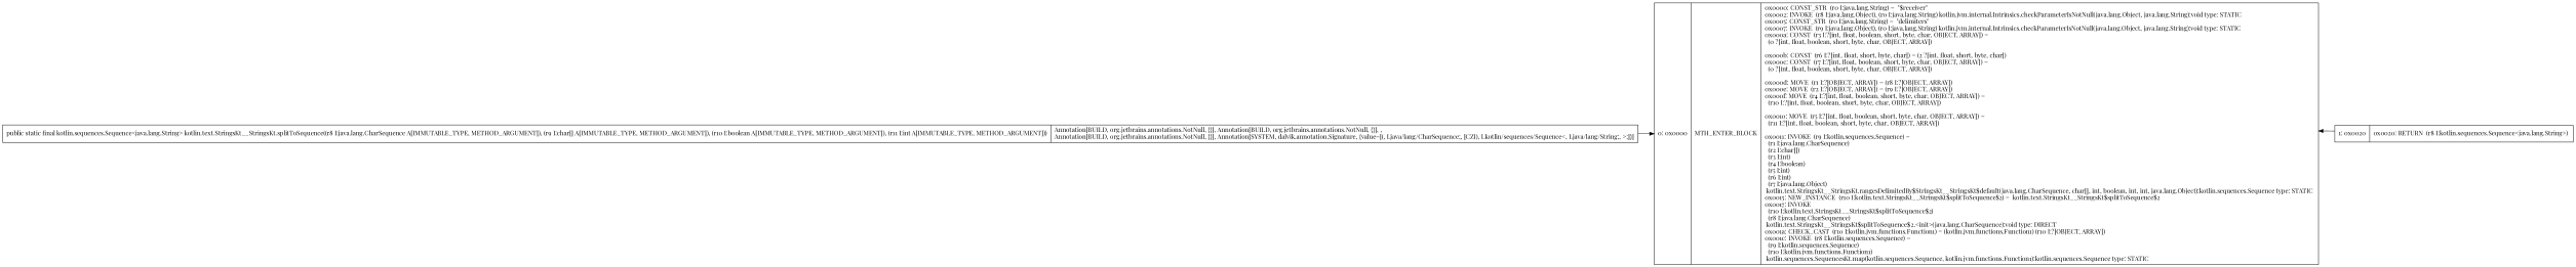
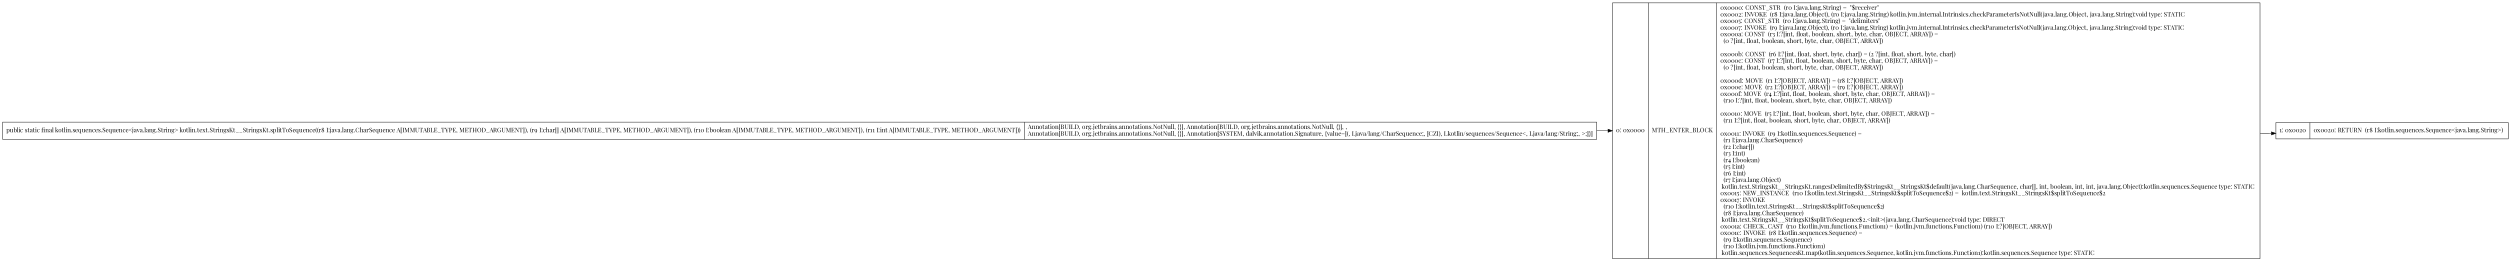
  digraph {
    rankdir=LR
    fontname="Playfair Display"
    node [shape=record fontname="Playfair Display"]
    edge [fontname="Playfair Display"]
    n1 [label="{0\:\ 0x0000|MTH_ENTER_BLOCK\l|0x0000: CONST_STR  (r0 I:java.lang.String) =  \"$receiver\" \l0x0002: INVOKE  (r8 I:java.lang.Object), (r0 I:java.lang.String) kotlin.jvm.internal.Intrinsics.checkParameterIsNotNull(java.lang.Object, java.lang.String):void type: STATIC \l0x0005: CONST_STR  (r0 I:java.lang.String) =  \"delimiters\" \l0x0007: INVOKE  (r9 I:java.lang.Object), (r0 I:java.lang.String) kotlin.jvm.internal.Intrinsics.checkParameterIsNotNull(java.lang.Object, java.lang.String):void type: STATIC \l0x000a: CONST  (r3 I:?[int, float, boolean, short, byte, char, OBJECT, ARRAY]) = \l  (0 ?[int, float, boolean, short, byte, char, OBJECT, ARRAY])\l \l0x000b: CONST  (r6 I:?[int, float, short, byte, char]) = (2 ?[int, float, short, byte, char]) \l0x000c: CONST  (r7 I:?[int, float, boolean, short, byte, char, OBJECT, ARRAY]) = \l  (0 ?[int, float, boolean, short, byte, char, OBJECT, ARRAY])\l \l0x000d: MOVE  (r1 I:?[OBJECT, ARRAY]) = (r8 I:?[OBJECT, ARRAY]) \l0x000e: MOVE  (r2 I:?[OBJECT, ARRAY]) = (r9 I:?[OBJECT, ARRAY]) \l0x000f: MOVE  (r4 I:?[int, float, boolean, short, byte, char, OBJECT, ARRAY]) = \l  (r10 I:?[int, float, boolean, short, byte, char, OBJECT, ARRAY])\l \l0x0010: MOVE  (r5 I:?[int, float, boolean, short, byte, char, OBJECT, ARRAY]) = \l  (r11 I:?[int, float, boolean, short, byte, char, OBJECT, ARRAY])\l \l0x0011: INVOKE  (r9 I:kotlin.sequences.Sequence) = \l  (r1 I:java.lang.CharSequence)\l  (r2 I:char[])\l  (r3 I:int)\l  (r4 I:boolean)\l  (r5 I:int)\l  (r6 I:int)\l  (r7 I:java.lang.Object)\l kotlin.text.StringsKt__StringsKt.rangesDelimitedBy$StringsKt__StringsKt$default(java.lang.CharSequence, char[], int, boolean, int, int, java.lang.Object):kotlin.sequences.Sequence type: STATIC \l0x0015: NEW_INSTANCE  (r10 I:kotlin.text.StringsKt__StringsKt$splitToSequence$2) =  kotlin.text.StringsKt__StringsKt$splitToSequence$2 \l0x0017: INVOKE  \l  (r10 I:kotlin.text.StringsKt__StringsKt$splitToSequence$2)\l  (r8 I:java.lang.CharSequence)\l kotlin.text.StringsKt__StringsKt$splitToSequence$2.\<init\>(java.lang.CharSequence):void type: DIRECT \l0x001a: CHECK_CAST  (r10 I:kotlin.jvm.functions.Function1) = (kotlin.jvm.functions.Function1) (r10 I:?[OBJECT, ARRAY]) \l0x001c: INVOKE  (r8 I:kotlin.sequences.Sequence) = \l  (r9 I:kotlin.sequences.Sequence)\l  (r10 I:kotlin.jvm.functions.Function1)\l kotlin.sequences.SequencesKt.map(kotlin.sequences.Sequence, kotlin.jvm.functions.Function1):kotlin.sequences.Sequence type: STATIC \l}"]
    n2 [label="{1\:\ 0x0020|0x0020: RETURN  (r8 I:kotlin.sequences.Sequence\<java.lang.String\>) \l}"]
    n3 [label="{public static final kotlin.sequences.Sequence\<java.lang.String\> kotlin.text.StringsKt__StringsKt.splitToSequence((r8 I:java.lang.CharSequence A[IMMUTABLE_TYPE, METHOD_ARGUMENT]), (r9 I:char[] A[IMMUTABLE_TYPE, METHOD_ARGUMENT]), (r10 I:boolean A[IMMUTABLE_TYPE, METHOD_ARGUMENT]), (r11 I:int A[IMMUTABLE_TYPE, METHOD_ARGUMENT]))  | Annotation[BUILD, org.jetbrains.annotations.NotNull, \{\}], Annotation[BUILD, org.jetbrains.annotations.NotNull, \{\}], , \lAnnotation[BUILD, org.jetbrains.annotations.NotNull, \{\}], Annotation[SYSTEM, dalvik.annotation.Signature, \{value=[(, Ljava\/lang\/CharSequence;, [CZI), Lkotlin\/sequences\/Sequence\<, Ljava\/lang\/String;, \>;]\}]\l}"]
-   n2 -> n1
+   n1 -> n2
    n3 -> n1
  }
